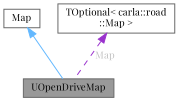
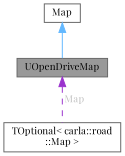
  digraph {
    fontname="Playfair Display"
    node [color=gray40 fillcolor=white fontname="Playfair Display" fontsize=10 shape=box style=filled]
    edge [dir=back fontname="Playfair Display" fontsize=10 labelfontname=Helvetica labelfontsize=10]
    n1 [fillcolor=grey60 fontcolor=black height=0.2 label=UOpenDriveMap width=0.4]
    n2 [height=0.2 label=Map width=0.4]
    n3 [height=0.2 label="TOptional\< carla::road\l::Map \>" width=0.4]
    n2 -> n1 [color=steelblue1 style=solid]
-   n3 -> n1 [color=darkorchid3 fontcolor=grey label=" Map" style=dashed]
+   n1 -> n3 [color=darkorchid3 fontcolor=grey label=" Map" style=dashed]
  }
